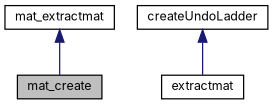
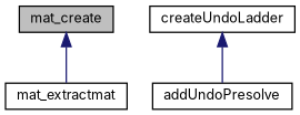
  digraph {
    fontname=Inter
    rankdir=TB
    node [color=black fillcolor=white fontname=Inter fontsize=10 shape=record style=filled]
    edge [color=midnightblue dir=back fontname=Inter fontsize=10 labelfontname=Helvetica labelfontsize=10 style=solid]
    n1 [fillcolor=grey75 fontcolor=black height=0.2 label=mat_create width=0.4]
    n2 [height=0.2 label=mat_extractmat width=0.4]
    n3 [height=0.2 label=createUndoLadder width=0.4]
-   n4 [height=0.2 label=extractmat width=0.4]
-   n2 -> n1
+   n4 [height=0.2 label=addUndoPresolve width=0.4]
+   n1 -> n2
    n3 -> n4
  }
